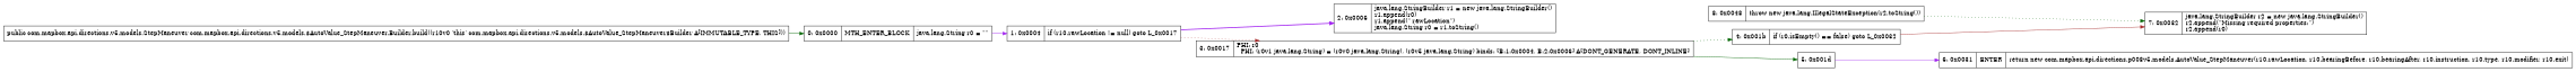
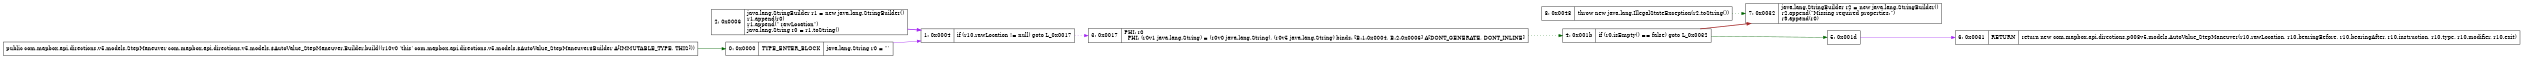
  digraph {
    rankdir=LR
    node [shape=record]
    edge [color=darkgreen style=solid]
-   n1 [label="{0\:\ 0x0000|MTH_ENTER_BLOCK\l|java.lang.String r0 = \"\"\l}"]
+   n1 [label="{0\:\ 0x0000|TYPE_ENTER_BLOCK\l|java.lang.String r0 = \"\"\l}"]
    n2 [label="{1\:\ 0x0004|if (r10.rawLocation != null) goto L_0x0017\l}"]
    n3 [label="{2\:\ 0x0006|java.lang.StringBuilder r1 = new java.lang.StringBuilder()\lr1.append(r0)\lr1.append(\" rawLocation\")\ljava.lang.String r0 = r1.toString()\l}"]
    n4 [label="{3\:\ 0x0017|PHI: r0 \l  PHI: (r0v1 java.lang.String) = (r0v0 java.lang.String), (r0v5 java.lang.String) binds: [B:1:0x0004, B:2:0x0006] A[DONT_GENERATE, DONT_INLINE]\l}"]
    n5 [label="{4\:\ 0x001b|if (r0.isEmpty() == false) goto L_0x0032\l}"]
    n6 [label="{5\:\ 0x001d}"]
-   n7 [label="{7\:\ 0x0032|java.lang.StringBuilder r2 = new java.lang.StringBuilder()\lr2.append(\"Missing required properties:\")\lr2.append(r0)\l}"]
-   n8 [label="{6\:\ 0x0031|ENTER\l|return new com.mapbox.api.directions.p008v5.models.AutoValue_StepManeuver(r10.rawLocation, r10.bearingBefore, r10.bearingAfter, r10.instruction, r10.type, r10.modifier, r10.exit)\l}"]
+   n7 [label="{7\:\ 0x0032|java.lang.StringBuilder r2 = new java.lang.StringBuilder()\lr2.append(\"Missing required properties:\")\lr9.append(r0)\l}"]
+   n8 [label="{6\:\ 0x0031|RETURN\l|return new com.mapbox.api.directions.p008v5.models.AutoValue_StepManeuver(r10.rawLocation, r10.bearingBefore, r10.bearingAfter, r10.instruction, r10.type, r10.modifier, r10.exit)\l}"]
    n9 [label="{8\:\ 0x0048|throw new java.lang.IllegalStateException(r2.toString())\l}"]
    n10 [label="{public com.mapbox.api.directions.v5.models.StepManeuver com.mapbox.api.directions.v5.models.$AutoValue_StepManeuver.Builder.build((r10v0 'this' com.mapbox.api.directions.v5.models.$AutoValue_StepManeuver$Builder A[IMMUTABLE_TYPE, THIS])) }"]
    n1 -> n2 [color=purple]
-   n2 -> n3 [color=purple style=bold]
-   n2 -> n4 [color=brown style=dotted]
+   n3 -> n2 [color=purple style=bold]
+   n2 -> n4 [color=purple style=dotted]
    n4 -> n5 [style=dotted]
-   n4 -> n6
-   n5 -> n7 [color=brown]
+   n5 -> n6
+   n5 -> n7 [color=brown style=bold]
    n6 -> n8 [color=purple]
    n9 -> n7 [style=dotted]
    n10 -> n1
  }
